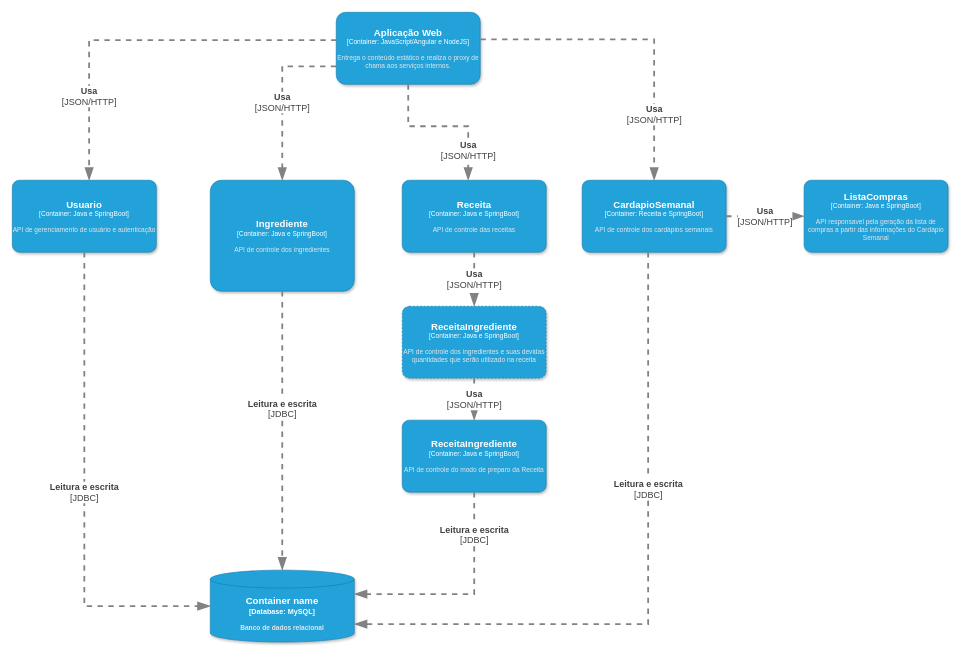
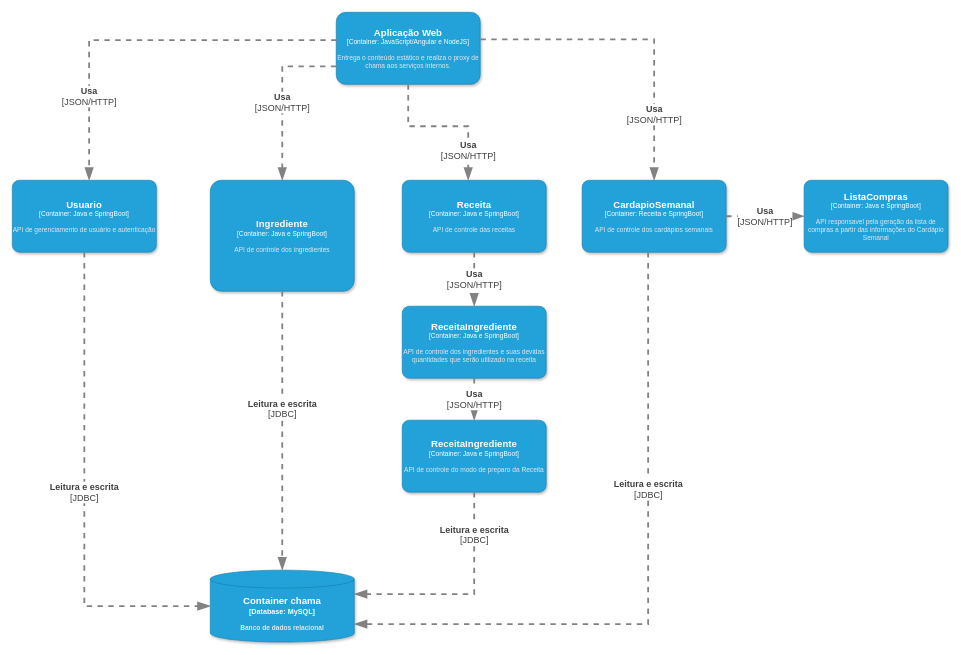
  <mxCell id="0" />
  <mxCell id="1" parent="0" />
  <mxCell id="2" value="&lt;font style=&quot;font-size: 16px&quot;&gt;&lt;b&gt;Aplicação Web&lt;/b&gt;&lt;/font&gt;&lt;div&gt;[Container: JavaScript/Angular e NodeJS]&lt;/div&gt;&lt;br&gt;&lt;div&gt;&lt;font style=&quot;font-size: 11px&quot;&gt;&lt;font color=&quot;#E6E6E6&quot;&gt;Entrega o conteúdo estático e realiza o proxy de chama aos serviços internos.&lt;/font&gt;&lt;/div&gt;" style="rounded=1;whiteSpace=wrap;html=1;fontSize=11;labelBackgroundColor=none;fillColor=#23A2D9;fontColor=#ffffff;align=center;arcSize=13;strokeColor=#0E7DAD;metaEdit=1;metaData={&quot;c4Type&quot;:{&quot;editable&quot;:false}};resizable=0;points=[[0.25,0,0],[0.5,0,0],[0.75,0,0],[1,0.25,0],[1,0.5,0],[1,0.75,0],[0.75,1,0],[0.5,1,0],[0.25,1,0],[0,0.75,0],[0,0.5,0],[0,0.25,0]];shadow=1;" parent="1" vertex="1"><mxGeometry x="560" y="20" width="240" height="120" as="geometry" /></mxCell>
  <mxCell id="3" value="&lt;font style=&quot;font-size: 16px&quot;&gt;&lt;b&gt;Usuario&lt;/b&gt;&lt;/font&gt;&lt;div&gt;[Container: Java e SpringBoot]&lt;/div&gt;&lt;br&gt;&lt;div&gt;&lt;font style=&quot;font-size: 11px&quot;&gt;&lt;font color=&quot;#E6E6E6&quot;&gt;API de gerenciamento de usuário e autenticação&lt;/font&gt;&lt;/div&gt;" style="rounded=1;whiteSpace=wrap;html=1;fontSize=11;labelBackgroundColor=none;fillColor=#23A2D9;fontColor=#ffffff;align=center;arcSize=10;strokeColor=#0E7DAD;metaEdit=1;metaData={&quot;c4Type&quot;:{&quot;editable&quot;:false}};resizable=0;points=[[0.25,0,0],[0.5,0,0],[0.75,0,0],[1,0.25,0],[1,0.5,0],[1,0.75,0],[0.75,1,0],[0.5,1,0],[0.25,1,0],[0,0.75,0],[0,0.5,0],[0,0.25,0]];shadow=1;glass=0;" parent="1" vertex="1"><mxGeometry x="20" y="300" width="240" height="120" as="geometry" /></mxCell>
  <mxCell id="4" value="&lt;font style=&quot;font-size: 16px&quot;&gt;&lt;b&gt;Receita&lt;/b&gt;&lt;/font&gt;&lt;div&gt;[Container: Java e SpringBoot]&lt;/div&gt;&lt;br&gt;&lt;div&gt;&lt;font style=&quot;font-size: 11px&quot;&gt;&lt;font color=&quot;#E6E6E6&quot;&gt;API de controle das receitas&lt;/font&gt;&lt;/div&gt;" style="rounded=1;whiteSpace=wrap;html=1;fontSize=11;labelBackgroundColor=none;fillColor=#23A2D9;fontColor=#ffffff;align=center;arcSize=10;strokeColor=#0E7DAD;metaEdit=1;metaData={&quot;c4Type&quot;:{&quot;editable&quot;:false}};resizable=0;points=[[0.25,0,0],[0.5,0,0],[0.75,0,0],[1,0.25,0],[1,0.5,0],[1,0.75,0],[0.75,1,0],[0.5,1,0],[0.25,1,0],[0,0.75,0],[0,0.5,0],[0,0.25,0]];shadow=1;" parent="1" vertex="1"><mxGeometry x="670" y="300" width="240" height="120" as="geometry" /></mxCell>
  <mxCell id="5" value="&lt;font style=&quot;font-size: 16px&quot;&gt;&lt;b&gt;Ingrediente&lt;/b&gt;&lt;/font&gt;&lt;div&gt;[Container: Java e SpringBoot]&lt;/div&gt;&lt;br&gt;&lt;div&gt;&lt;font style=&quot;font-size: 11px&quot;&gt;&lt;font color=&quot;#E6E6E6&quot;&gt;API de controle dos ingredientes&lt;/font&gt;&lt;/div&gt;" style="rounded=1;whiteSpace=wrap;html=1;fontSize=11;labelBackgroundColor=none;fillColor=#23A2D9;fontColor=#ffffff;align=center;arcSize=10;strokeColor=#0E7DAD;metaEdit=1;metaData={&quot;c4Type&quot;:{&quot;editable&quot;:false}};resizable=0;points=[[0.25,0,0],[0.5,0,0],[0.75,0,0],[1,0.25,0],[1,0.5,0],[1,0.75,0],[0.75,1,0],[0.5,1,0],[0.25,1,0],[0,0.75,0],[0,0.5,0],[0,0.25,0]];shadow=1;" parent="1" vertex="1"><mxGeometry x="350" y="300" width="240" height="185" as="geometry" /></mxCell>
  <mxCell id="6" value="&lt;font style=&quot;font-size: 16px&quot;&gt;&lt;b&gt;CardapioSemanal&lt;/b&gt;&lt;/font&gt;&lt;div&gt;[Container: Receita e SpringBoot]&lt;/div&gt;&lt;br&gt;&lt;div&gt;&lt;font style=&quot;font-size: 11px&quot;&gt;&lt;font color=&quot;#E6E6E6&quot;&gt;API de controle dos cardápios semanais&lt;/font&gt;&lt;/div&gt;" style="rounded=1;whiteSpace=wrap;html=1;fontSize=11;labelBackgroundColor=none;fillColor=#23A2D9;fontColor=#ffffff;align=center;arcSize=10;strokeColor=#0E7DAD;metaEdit=1;metaData={&quot;c4Type&quot;:{&quot;editable&quot;:false}};resizable=0;points=[[0.25,0,0],[0.5,0,0],[0.75,0,0],[1,0.25,0],[1,0.5,0],[1,0.75,0],[0.75,1,0],[0.5,1,0],[0.25,1,0],[0,0.75,0],[0,0.5,0],[0,0.25,0]];shadow=1;" parent="1" vertex="1"><mxGeometry x="970" y="300" width="240" height="120" as="geometry" /></mxCell>
- <mxCell id="7" value="&lt;font style=&quot;font-size: 16px&quot;&gt;&lt;b&gt;ReceitaIngrediente&lt;/b&gt;&lt;/font&gt;&lt;div&gt;[Container: Java e SpringBoot]&lt;/div&gt;&lt;br&gt;&lt;div&gt;&lt;font style=&quot;font-size: 11px&quot;&gt;&lt;font color=&quot;#E6E6E6&quot;&gt;API de controle dos ingredientes e suas devidas quantidades que serão utilizado na receita&lt;/font&gt;&lt;/div&gt;" style="rounded=1;whiteSpace=wrap;html=1;fontSize=11;labelBackgroundColor=none;fillColor=#23A2D9;fontColor=#ffffff;align=center;arcSize=10;strokeColor=#0E7DAD;metaEdit=1;metaData={&quot;c4Type&quot;:{&quot;editable&quot;:false}};resizable=0;points=[[0.25,0,0],[0.5,0,0],[0.75,0,0],[1,0.25,0],[1,0.5,0],[1,0.75,0],[0.75,1,0],[0.5,1,0],[0.25,1,0],[0,0.75,0],[0,0.5,0],[0,0.25,0]];shadow=1;dashed=1;" parent="1" vertex="1"><mxGeometry x="670" y="510" width="240" height="120" as="geometry" /></mxCell>
+ <mxCell id="7" value="&lt;font style=&quot;font-size: 16px&quot;&gt;&lt;b&gt;ReceitaIngrediente&lt;/b&gt;&lt;/font&gt;&lt;div&gt;[Container: Java e SpringBoot]&lt;/div&gt;&lt;br&gt;&lt;div&gt;&lt;font style=&quot;font-size: 11px&quot;&gt;&lt;font color=&quot;#E6E6E6&quot;&gt;API de controle dos ingredientes e suas devidas quantidades que serão utilizado na receita&lt;/font&gt;&lt;/div&gt;" style="rounded=1;whiteSpace=wrap;html=1;fontSize=11;labelBackgroundColor=none;fillColor=#23A2D9;fontColor=#ffffff;align=center;arcSize=10;strokeColor=#0E7DAD;metaEdit=1;metaData={&quot;c4Type&quot;:{&quot;editable&quot;:false}};resizable=0;points=[[0.25,0,0],[0.5,0,0],[0.75,0,0],[1,0.25,0],[1,0.5,0],[1,0.75,0],[0.75,1,0],[0.5,1,0],[0.25,1,0],[0,0.75,0],[0,0.5,0],[0,0.25,0]];shadow=1;" parent="1" vertex="1"><mxGeometry x="670" y="510" width="240" height="120" as="geometry" /></mxCell>
  <mxCell id="8" value="&lt;font style=&quot;font-size: 16px&quot;&gt;&lt;b&gt;ReceitaIngrediente&lt;/b&gt;&lt;/font&gt;&lt;div&gt;[Container: Java e SpringBoot]&lt;/div&gt;&lt;br&gt;&lt;div&gt;&lt;font style=&quot;font-size: 11px&quot;&gt;&lt;font color=&quot;#E6E6E6&quot;&gt;API de controle do modo de preparo da Receita&lt;/font&gt;&lt;/div&gt;" style="rounded=1;whiteSpace=wrap;html=1;fontSize=11;labelBackgroundColor=none;fillColor=#23A2D9;fontColor=#ffffff;align=center;arcSize=10;strokeColor=#0E7DAD;metaEdit=1;metaData={&quot;c4Type&quot;:{&quot;editable&quot;:false}};resizable=0;points=[[0.25,0,0],[0.5,0,0],[0.75,0,0],[1,0.25,0],[1,0.5,0],[1,0.75,0],[0.75,1,0],[0.5,1,0],[0.25,1,0],[0,0.75,0],[0,0.5,0],[0,0.25,0]];shadow=1;" parent="1" vertex="1"><mxGeometry x="670" y="700" width="240" height="120" as="geometry" /></mxCell>
  <mxCell id="9" value="&lt;font style=&quot;font-size: 16px&quot;&gt;&lt;b&gt;ListaCompras&lt;/b&gt;&lt;/font&gt;&lt;div&gt;[Container: Java e SpringBoot]&lt;/div&gt;&lt;br&gt;&lt;div&gt;&lt;font style=&quot;font-size: 11px&quot;&gt;&lt;font color=&quot;#E6E6E6&quot;&gt;API responsavel pela geração da lista de compras a partir das informações do Cardápio Semanal&lt;/font&gt;&lt;/div&gt;" style="rounded=1;whiteSpace=wrap;html=1;fontSize=11;labelBackgroundColor=none;fillColor=#23A2D9;fontColor=#ffffff;align=center;arcSize=10;strokeColor=#0E7DAD;metaEdit=1;metaData={&quot;c4Type&quot;:{&quot;editable&quot;:false}};resizable=0;points=[[0.25,0,0],[0.5,0,0],[0.75,0,0],[1,0.25,0],[1,0.5,0],[1,0.75,0],[0.75,1,0],[0.5,1,0],[0.25,1,0],[0,0.75,0],[0,0.5,0],[0,0.25,0]];shadow=1;" parent="1" vertex="1"><mxGeometry x="1340" y="300" width="240" height="120" as="geometry" /></mxCell>
- <mxCell id="10" value="&lt;font style=&quot;font-size: 16px&quot;&gt;&lt;b&gt;Container name&lt;/font&gt;&lt;div&gt;[Database:&amp;nbsp;MySQL]&lt;/div&gt;&lt;br&gt;&lt;div&gt;&lt;font style=&quot;font-size: 11px&quot;&gt;&lt;font color=&quot;#E6E6E6&quot;&gt;Banco de dados relacional&lt;/font&gt;&lt;/div&gt;" style="shape=cylinder3;size=15;whiteSpace=wrap;html=1;boundedLbl=1;rounded=0;labelBackgroundColor=none;fillColor=#23A2D9;fontSize=12;fontColor=#ffffff;align=center;strokeColor=#0E7DAD;metaEdit=1;points=[[0.5,0,0],[1,0.25,0],[1,0.5,0],[1,0.75,0],[0.5,1,0],[0,0.75,0],[0,0.5,0],[0,0.25,0]];metaData={&quot;c4Type&quot;:{&quot;editable&quot;:false}};resizable=0;sketch=0;shadow=1;" parent="1" vertex="1"><mxGeometry x="350" y="950" width="240" height="120" as="geometry" /></mxCell>
+ <mxCell id="10" value="&lt;font style=&quot;font-size: 16px&quot;&gt;&lt;b&gt;Container chama&lt;/font&gt;&lt;div&gt;[Database:&amp;nbsp;MySQL]&lt;/div&gt;&lt;br&gt;&lt;div&gt;&lt;font style=&quot;font-size: 11px&quot;&gt;&lt;font color=&quot;#E6E6E6&quot;&gt;Banco de dados relacional&lt;/font&gt;&lt;/div&gt;" style="shape=cylinder3;size=15;whiteSpace=wrap;html=1;boundedLbl=1;rounded=0;labelBackgroundColor=none;fillColor=#23A2D9;fontSize=12;fontColor=#ffffff;align=center;strokeColor=#0E7DAD;metaEdit=1;points=[[0.5,0,0],[1,0.25,0],[1,0.5,0],[1,0.75,0],[0.5,1,0],[0,0.75,0],[0,0.5,0],[0,0.25,0]];metaData={&quot;c4Type&quot;:{&quot;editable&quot;:false}};resizable=0;sketch=0;shadow=1;" parent="1" vertex="1"><mxGeometry x="350" y="950" width="240" height="120" as="geometry" /></mxCell>
  <mxCell id="11" value="&lt;div style=&quot;text-align: left; font-size: 15px;&quot;&gt;&lt;div style=&quot;text-align: center; font-size: 15px;&quot;&gt;&lt;b style=&quot;font-size: 15px;&quot;&gt;Usa&lt;/b&gt;&lt;/div&gt;&lt;div style=&quot;text-align: center; font-size: 15px;&quot;&gt;[JSON/HTTP]&lt;/div&gt;&lt;/div&gt;" style="endArrow=blockThin;html=1;fontSize=15;fontColor=#404040;strokeWidth=3;endFill=1;strokeColor=#828282;elbow=vertical;metaEdit=1;endSize=14;startSize=14;jumpStyle=arc;jumpSize=16;rounded=0;edgeStyle=orthogonalEdgeStyle;dashed=1;" parent="1" source="2" target="5" edge="1"><mxGeometry x="0.071" width="240" relative="1" as="geometry"><mxPoint x="430" y="310" as="sourcePoint" /><mxPoint x="670" y="310" as="targetPoint" /><Array as="points"><mxPoint x="470" y="110" /></Array><mxPoint as="offset" /></mxGeometry></mxCell>
  <mxCell id="12" value="&lt;div style=&quot;text-align: left; font-size: 15px;&quot;&gt;&lt;div style=&quot;text-align: center; font-size: 15px;&quot;&gt;&lt;b style=&quot;font-size: 15px;&quot;&gt;Usa&lt;/b&gt;&lt;/div&gt;&lt;div style=&quot;text-align: center; font-size: 15px;&quot;&gt;[JSON/HTTP]&lt;/div&gt;&lt;/div&gt;" style="endArrow=blockThin;html=1;fontSize=15;fontColor=#404040;strokeWidth=3;endFill=1;strokeColor=#828282;elbow=vertical;metaEdit=1;endSize=14;startSize=14;jumpStyle=arc;jumpSize=16;rounded=0;edgeStyle=orthogonalEdgeStyle;dashed=1;exitX=0.002;exitY=0.386;exitDx=0;exitDy=0;exitPerimeter=0;" parent="1" source="2" target="3" edge="1"><mxGeometry x="0.567" width="240" relative="1" as="geometry"><mxPoint x="430" y="310" as="sourcePoint" /><mxPoint x="670" y="310" as="targetPoint" /><Array as="points"><mxPoint x="148" y="66" /></Array><mxPoint as="offset" /></mxGeometry></mxCell>
  <mxCell id="13" value="&lt;div style=&quot;text-align: left; font-size: 15px;&quot;&gt;&lt;div style=&quot;text-align: center; font-size: 15px;&quot;&gt;&lt;b style=&quot;font-size: 15px;&quot;&gt;Usa&lt;/b&gt;&lt;/div&gt;&lt;div style=&quot;text-align: center; font-size: 15px;&quot;&gt;[JSON/HTTP]&lt;/div&gt;&lt;/div&gt;" style="endArrow=blockThin;html=1;fontSize=15;fontColor=#404040;strokeWidth=3;endFill=1;strokeColor=#828282;elbow=vertical;metaEdit=1;endSize=14;startSize=14;jumpStyle=arc;jumpSize=16;rounded=0;edgeStyle=orthogonalEdgeStyle;dashed=1;" parent="1" source="2" target="4" edge="1"><mxGeometry x="0.619" width="240" relative="1" as="geometry"><mxPoint x="600" y="150" as="sourcePoint" /><mxPoint x="670" y="310" as="targetPoint" /><Array as="points"><mxPoint x="680" y="210" /><mxPoint x="780" y="210" /></Array><mxPoint as="offset" /></mxGeometry></mxCell>
  <mxCell id="14" value="&lt;div style=&quot;text-align: left; font-size: 15px;&quot;&gt;&lt;div style=&quot;text-align: center; font-size: 15px;&quot;&gt;&lt;b style=&quot;font-size: 15px;&quot;&gt;Usa&lt;/b&gt;&lt;/div&gt;&lt;div style=&quot;text-align: center; font-size: 15px;&quot;&gt;[JSON/HTTP]&lt;/div&gt;&lt;/div&gt;" style="endArrow=blockThin;html=1;fontSize=15;fontColor=#404040;strokeWidth=3;endFill=1;strokeColor=#828282;elbow=vertical;metaEdit=1;endSize=14;startSize=14;jumpStyle=arc;jumpSize=16;rounded=0;edgeStyle=orthogonalEdgeStyle;dashed=1;exitX=1.002;exitY=0.376;exitDx=0;exitDy=0;exitPerimeter=0;" parent="1" source="2" target="6" edge="1"><mxGeometry x="0.579" width="240" relative="1" as="geometry"><mxPoint x="430" y="310" as="sourcePoint" /><mxPoint x="1240" y="280" as="targetPoint" /><mxPoint as="offset" /></mxGeometry></mxCell>
  <mxCell id="15" value="&lt;div style=&quot;text-align: left; font-size: 15px;&quot;&gt;&lt;div style=&quot;text-align: center; font-size: 15px;&quot;&gt;&lt;b style=&quot;font-size: 15px;&quot;&gt;Usa&lt;/b&gt;&lt;/div&gt;&lt;div style=&quot;text-align: center; font-size: 15px;&quot;&gt;[JSON/HTTP]&lt;/div&gt;&lt;/div&gt;" style="endArrow=blockThin;html=1;fontSize=15;fontColor=#404040;strokeWidth=3;endFill=1;strokeColor=#828282;elbow=vertical;metaEdit=1;endSize=14;startSize=14;jumpStyle=arc;jumpSize=16;rounded=0;edgeStyle=orthogonalEdgeStyle;dashed=1;" parent="1" source="6" target="9" edge="1"><mxGeometry width="240" relative="1" as="geometry"><mxPoint x="430" y="540" as="sourcePoint" /><mxPoint x="670" y="540" as="targetPoint" /></mxGeometry></mxCell>
  <mxCell id="16" value="&lt;div style=&quot;text-align: left; font-size: 15px;&quot;&gt;&lt;div style=&quot;text-align: center; font-size: 15px;&quot;&gt;&lt;b style=&quot;font-size: 15px;&quot;&gt;Usa&lt;/b&gt;&lt;/div&gt;&lt;div style=&quot;text-align: center; font-size: 15px;&quot;&gt;[JSON/HTTP]&lt;/div&gt;&lt;/div&gt;" style="endArrow=blockThin;html=1;fontSize=15;fontColor=#404040;strokeWidth=3;endFill=1;strokeColor=#828282;elbow=vertical;metaEdit=1;endSize=14;startSize=14;jumpStyle=arc;jumpSize=16;rounded=0;edgeStyle=orthogonalEdgeStyle;dashed=1;exitX=0.5;exitY=1;exitDx=0;exitDy=0;exitPerimeter=0;" parent="1" source="4" target="7" edge="1"><mxGeometry width="240" relative="1" as="geometry"><mxPoint x="450" y="660" as="sourcePoint" /><mxPoint x="690" y="660" as="targetPoint" /></mxGeometry></mxCell>
  <mxCell id="17" value="&lt;div style=&quot;text-align: left; font-size: 15px;&quot;&gt;&lt;div style=&quot;text-align: center; font-size: 15px;&quot;&gt;&lt;b style=&quot;font-size: 15px;&quot;&gt;Usa&lt;/b&gt;&lt;/div&gt;&lt;div style=&quot;text-align: center; font-size: 15px;&quot;&gt;[JSON/HTTP]&lt;/div&gt;&lt;/div&gt;" style="endArrow=blockThin;html=1;fontSize=15;fontColor=#404040;strokeWidth=3;endFill=1;strokeColor=#828282;elbow=vertical;metaEdit=1;endSize=14;startSize=14;jumpStyle=arc;jumpSize=16;rounded=0;edgeStyle=orthogonalEdgeStyle;dashed=1;exitX=0.5;exitY=1;exitDx=0;exitDy=0;exitPerimeter=0;entryX=0.5;entryY=0;entryDx=0;entryDy=0;entryPerimeter=0;" parent="1" source="7" target="8" edge="1"><mxGeometry width="240" relative="1" as="geometry"><mxPoint x="450" y="660" as="sourcePoint" /><mxPoint x="690" y="660" as="targetPoint" /></mxGeometry></mxCell>
  <mxCell id="18" value="&lt;div style=&quot;text-align: left; font-size: 15px;&quot;&gt;&lt;div style=&quot;text-align: center; font-size: 15px;&quot;&gt;&lt;b style=&quot;font-size: 15px;&quot;&gt;Leitura e escrita&lt;/b&gt;&lt;/div&gt;&lt;div style=&quot;text-align: center; font-size: 15px;&quot;&gt;[JDBC]&lt;/div&gt;&lt;/div&gt;" style="endArrow=blockThin;html=1;fontSize=15;fontColor=#404040;strokeWidth=3;endFill=1;strokeColor=#828282;elbow=vertical;metaEdit=1;endSize=14;startSize=14;jumpStyle=arc;jumpSize=16;rounded=0;edgeStyle=orthogonalEdgeStyle;dashed=1;entryX=0;entryY=0.5;entryDx=0;entryDy=0;entryPerimeter=0;" parent="1" source="3" target="10" edge="1"><mxGeometry width="240" relative="1" as="geometry"><mxPoint x="450" y="660" as="sourcePoint" /><mxPoint x="690" y="660" as="targetPoint" /><Array as="points"><mxPoint x="140" y="1010" /></Array></mxGeometry></mxCell>
  <mxCell id="19" value="&lt;div style=&quot;text-align: left; font-size: 15px;&quot;&gt;&lt;div style=&quot;text-align: center; font-size: 15px;&quot;&gt;&lt;b style=&quot;font-size: 15px;&quot;&gt;Leitura e escrita&lt;/b&gt;&lt;/div&gt;&lt;div style=&quot;text-align: center; font-size: 15px;&quot;&gt;[JDBC]&lt;/div&gt;&lt;/div&gt;" style="endArrow=blockThin;html=1;fontSize=15;fontColor=#404040;strokeWidth=3;endFill=1;strokeColor=#828282;elbow=vertical;metaEdit=1;endSize=14;startSize=14;jumpStyle=arc;jumpSize=16;rounded=0;edgeStyle=orthogonalEdgeStyle;dashed=1;exitX=0.5;exitY=1;exitDx=0;exitDy=0;exitPerimeter=0;" parent="1" source="5" target="10" edge="1"><mxGeometry x="-0.155" width="240" relative="1" as="geometry"><mxPoint x="450" y="780" as="sourcePoint" /><mxPoint x="470" y="950" as="targetPoint" /><Array as="points" /><mxPoint as="offset" /></mxGeometry></mxCell>
  <mxCell id="20" value="&lt;div style=&quot;text-align: left; font-size: 15px;&quot;&gt;&lt;div style=&quot;text-align: center; font-size: 15px;&quot;&gt;&lt;b style=&quot;font-size: 15px;&quot;&gt;Leitura e escrita&lt;/b&gt;&lt;/div&gt;&lt;div style=&quot;text-align: center; font-size: 15px;&quot;&gt;[JDBC]&lt;/div&gt;&lt;/div&gt;" style="endArrow=blockThin;html=1;fontSize=15;fontColor=#404040;strokeWidth=3;endFill=1;strokeColor=#828282;elbow=vertical;metaEdit=1;endSize=14;startSize=14;jumpStyle=arc;jumpSize=16;rounded=0;edgeStyle=orthogonalEdgeStyle;dashed=1;exitX=0.5;exitY=1;exitDx=0;exitDy=0;exitPerimeter=0;" parent="1" source="8" target="10" edge="1"><mxGeometry x="-0.615" width="240" relative="1" as="geometry"><mxPoint x="450" y="780" as="sourcePoint" /><mxPoint x="690" y="780" as="targetPoint" /><Array as="points"><mxPoint x="790" y="990" /></Array><mxPoint as="offset" /></mxGeometry></mxCell>
  <mxCell id="21" value="&lt;div style=&quot;text-align: left; font-size: 15px;&quot;&gt;&lt;div style=&quot;text-align: center; font-size: 15px;&quot;&gt;&lt;b style=&quot;font-size: 15px;&quot;&gt;Leitura e escrita&lt;/b&gt;&lt;/div&gt;&lt;div style=&quot;text-align: center; font-size: 15px;&quot;&gt;[JDBC]&lt;/div&gt;&lt;/div&gt;" style="endArrow=blockThin;html=1;fontSize=15;fontColor=#404040;strokeWidth=3;endFill=1;strokeColor=#828282;elbow=vertical;metaEdit=1;endSize=14;startSize=14;jumpStyle=arc;jumpSize=16;rounded=0;edgeStyle=orthogonalEdgeStyle;dashed=1;entryX=1;entryY=0.75;entryDx=0;entryDy=0;entryPerimeter=0;" parent="1" source="6" target="10" edge="1"><mxGeometry x="-0.288" width="240" relative="1" as="geometry"><mxPoint x="980" y="780" as="sourcePoint" /><mxPoint x="1220" y="780" as="targetPoint" /><Array as="points"><mxPoint x="1080" y="1040" /></Array><mxPoint as="offset" /></mxGeometry></mxCell>
